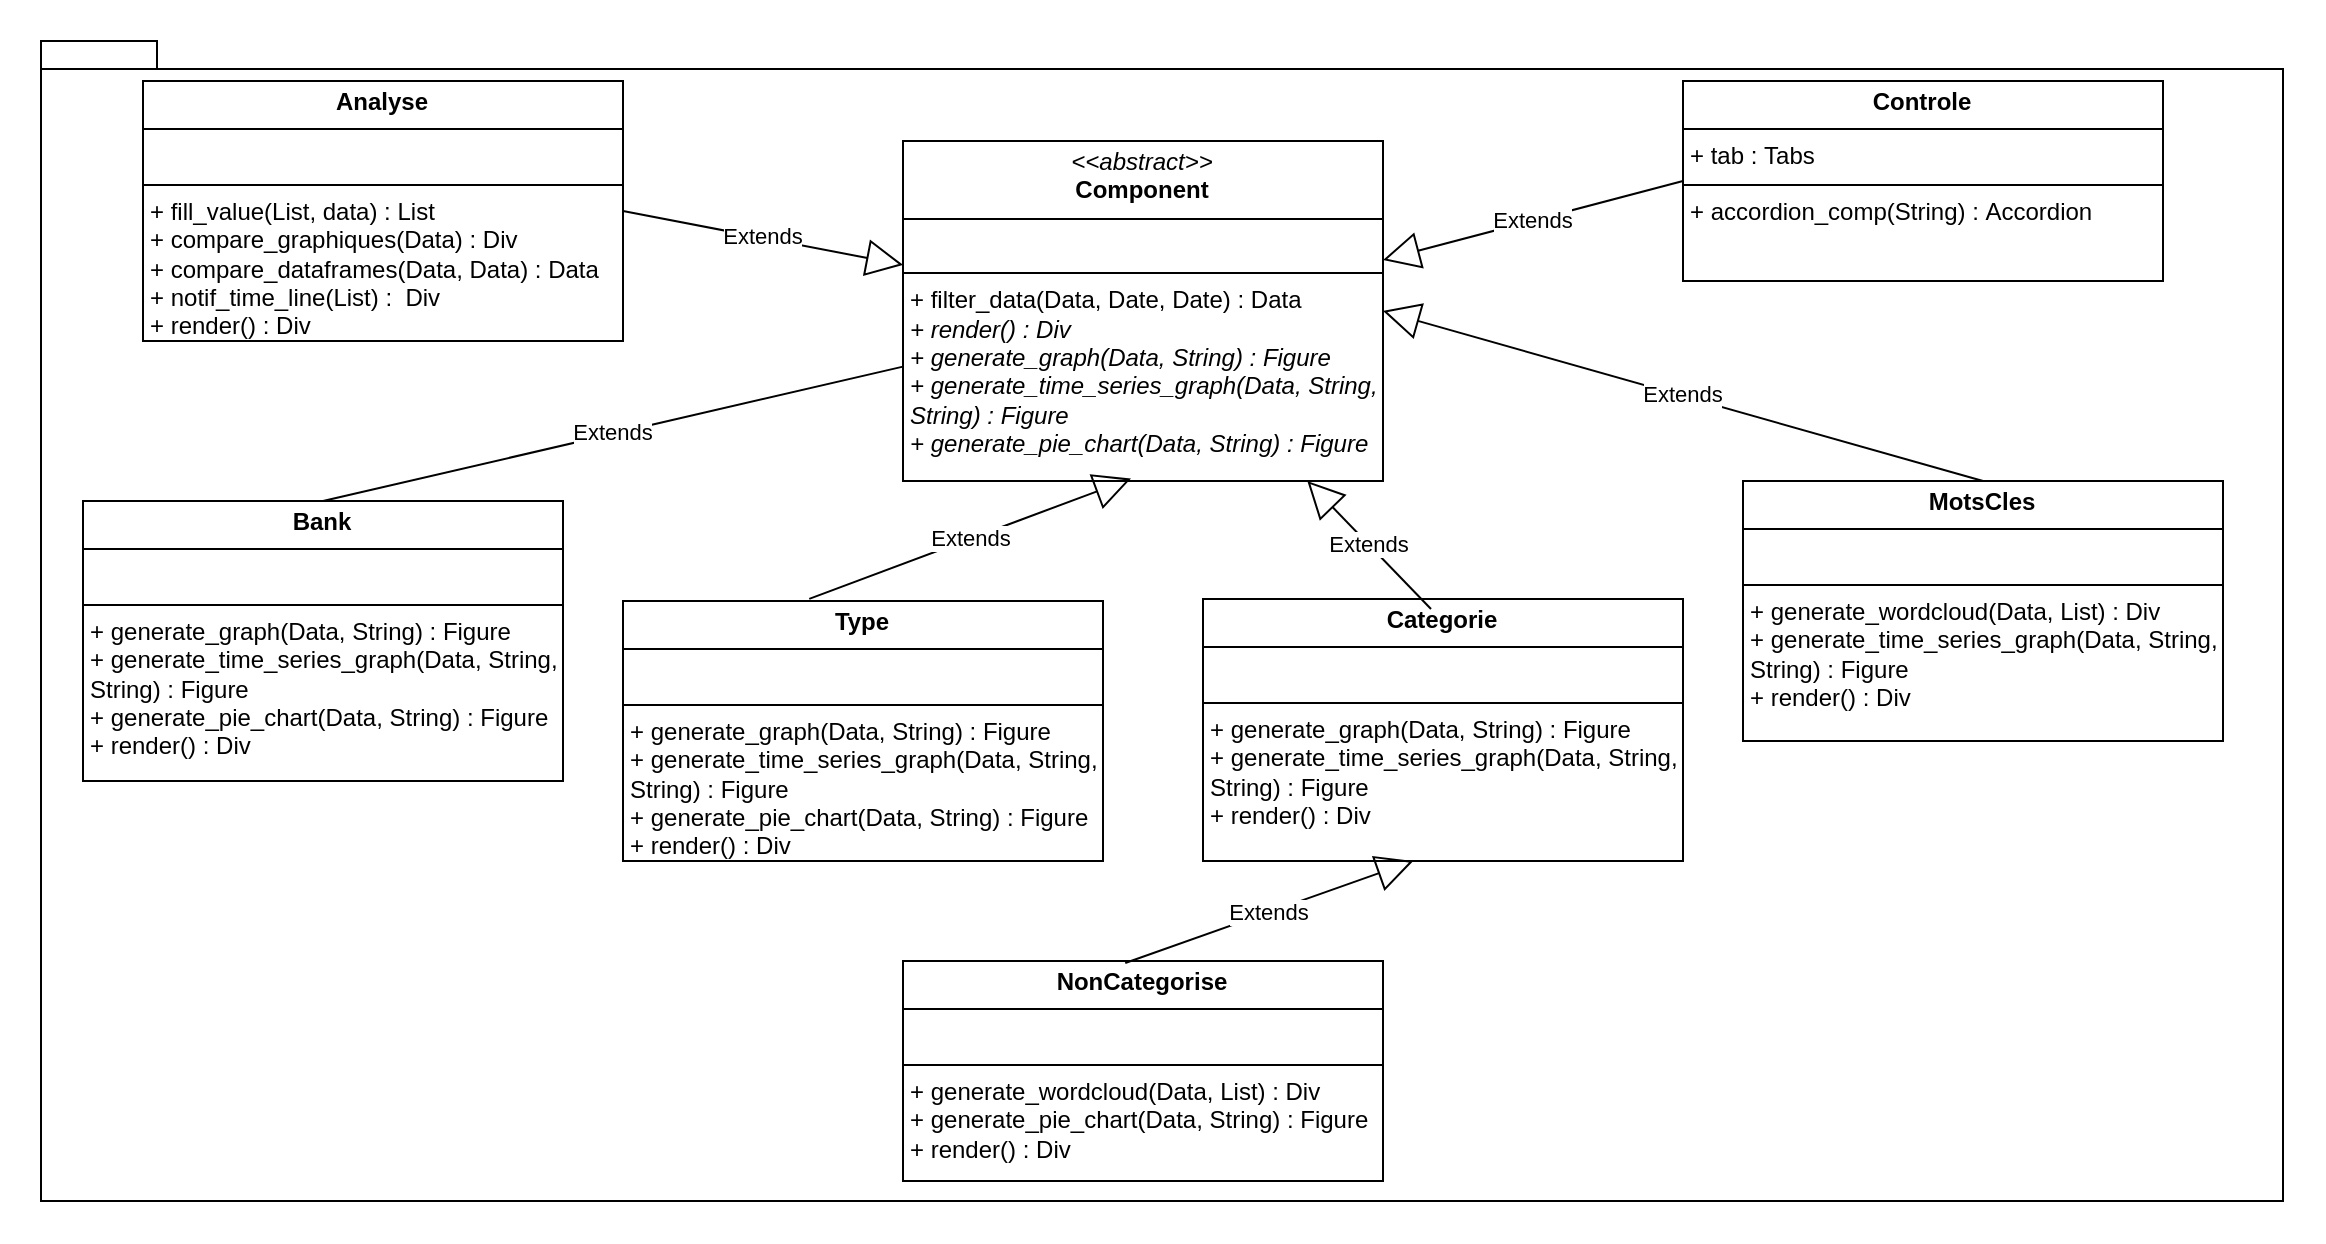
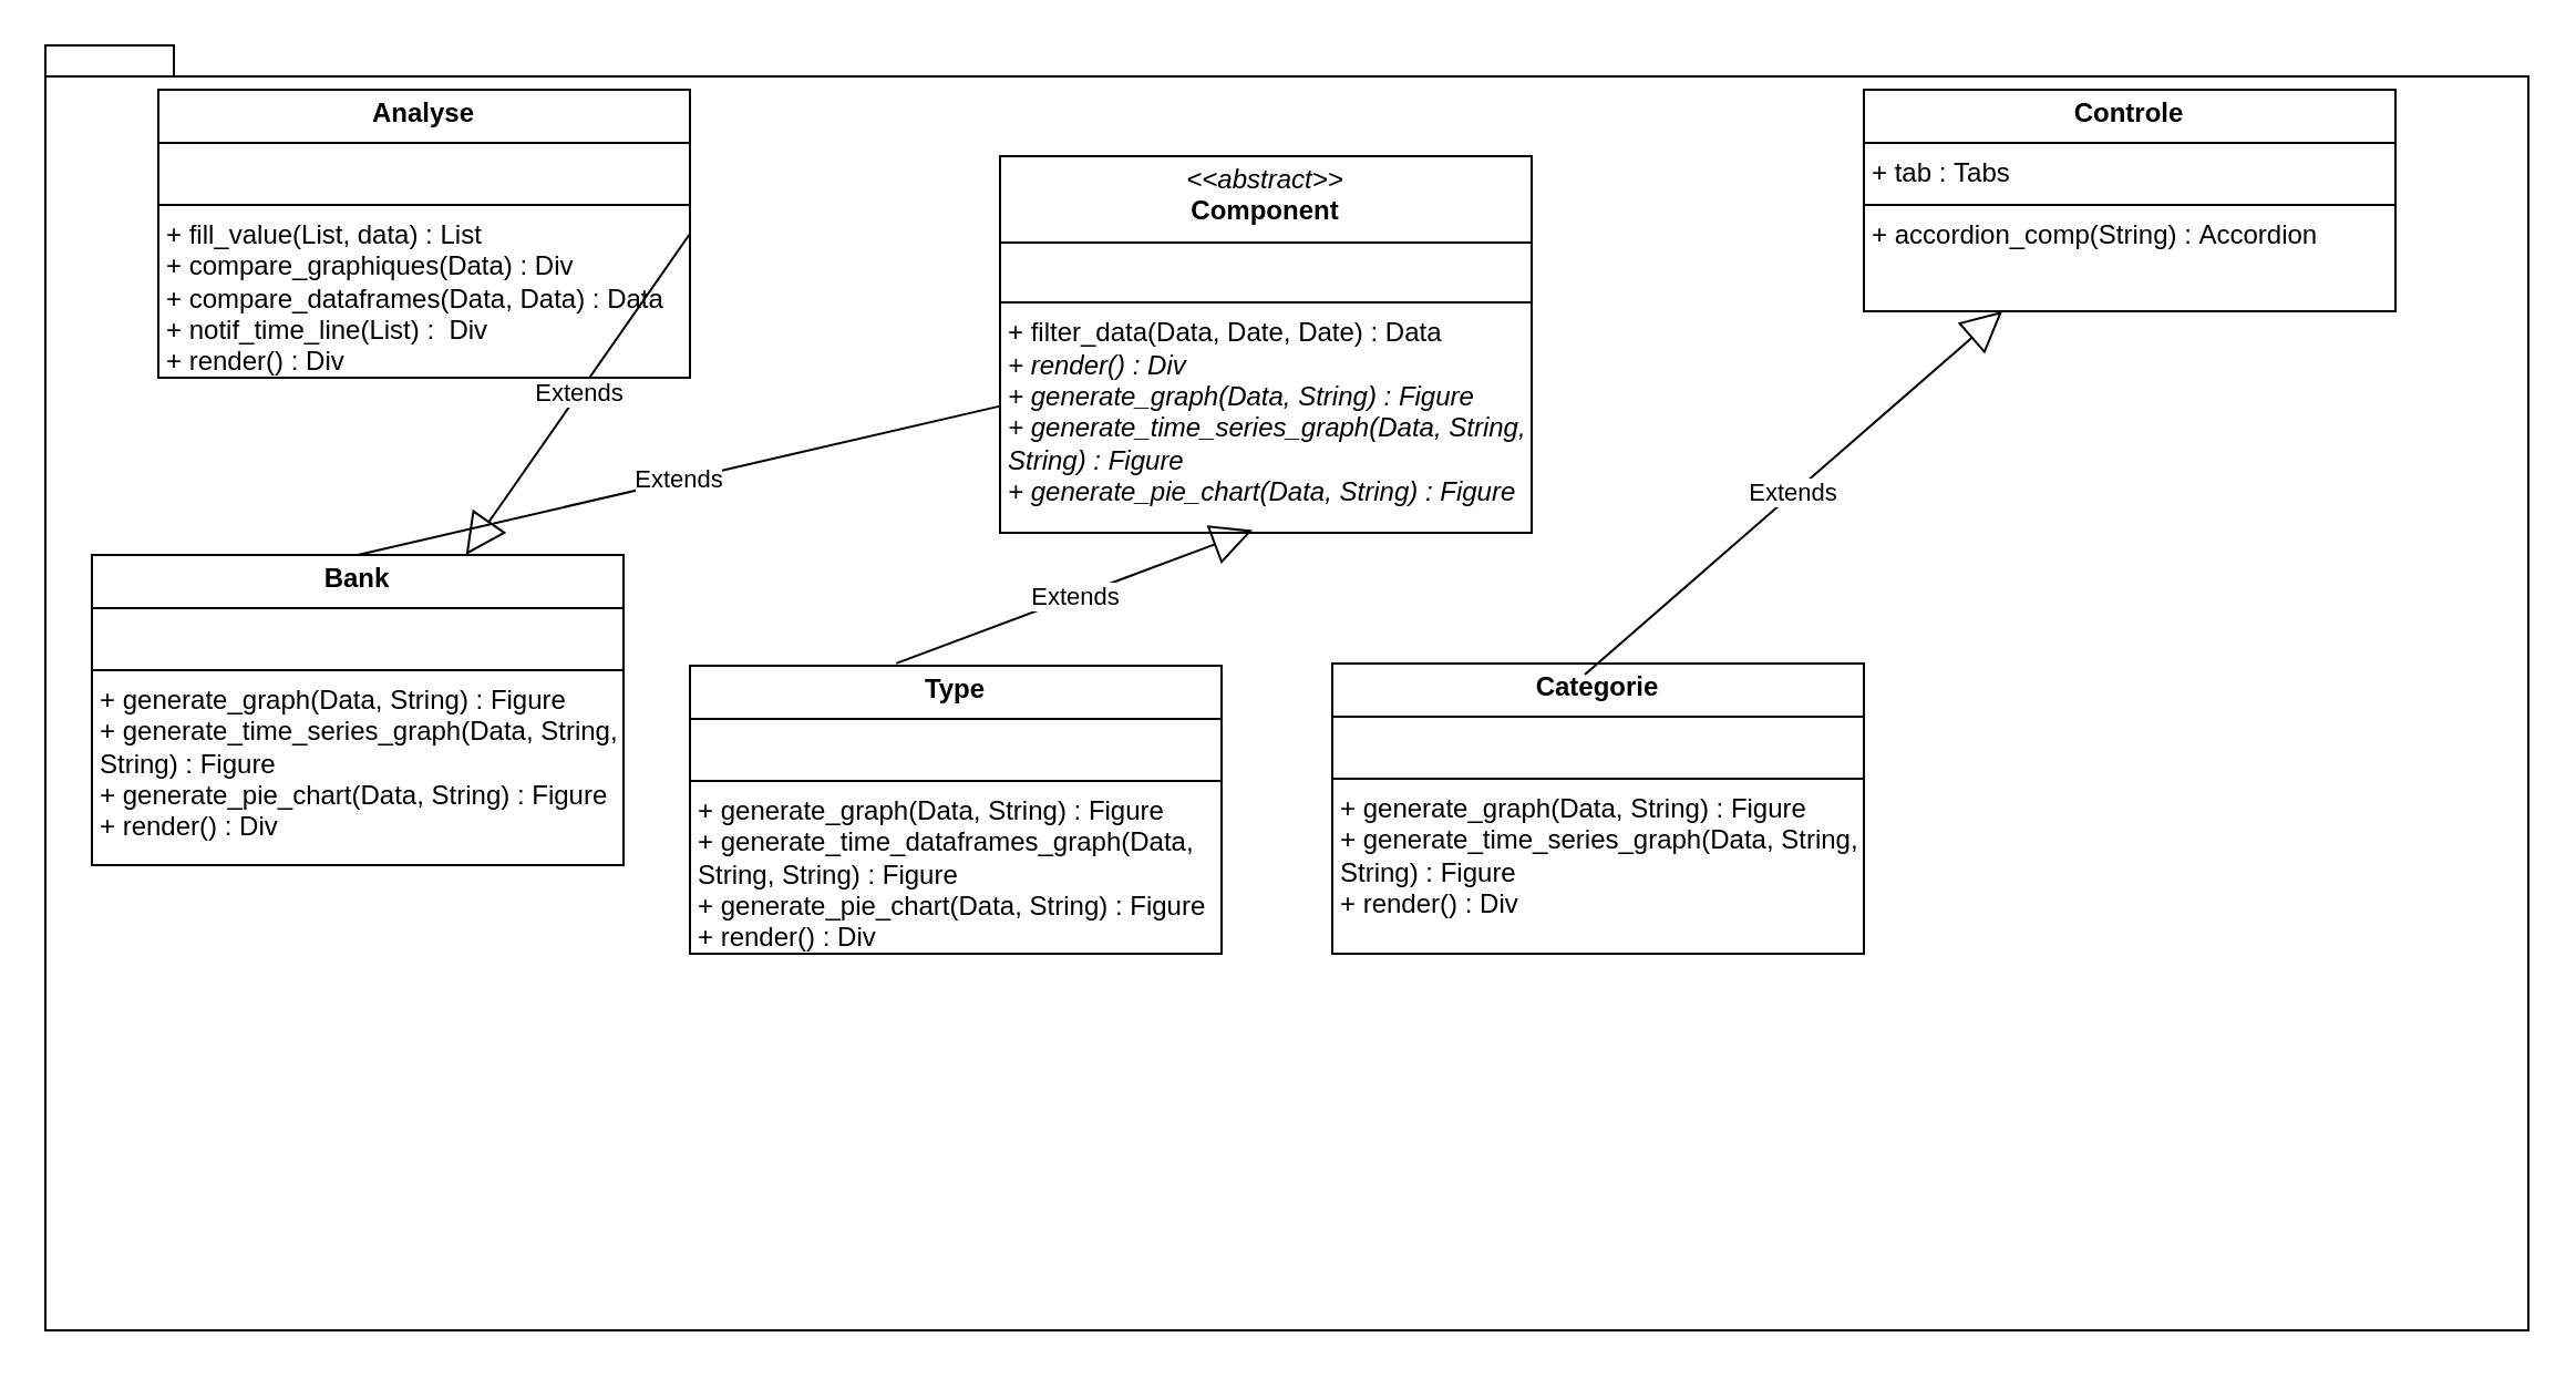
  <mxCell id="0" />
  <mxCell id="1" parent="0" />
  <mxCell id="2" value="" style="shape=folder;fontStyle=1;spacingTop=10;tabWidth=40;tabHeight=14;tabPosition=left;html=1;whiteSpace=wrap;" vertex="1" parent="1"><mxGeometry x="20" width="1121" height="580" as="geometry" y="20" /></mxCell>
  <mxCell id="3" value="&lt;p style=&quot;margin:0px;margin-top:4px;text-align:center;&quot;&gt;&lt;i&gt;&amp;lt;&amp;lt;abstract&amp;gt;&amp;gt;&lt;/i&gt;&lt;br&gt;&lt;b&gt;Component&lt;/b&gt;&lt;/p&gt;&lt;hr size=&quot;1&quot; style=&quot;border-style:solid;&quot;&gt;&lt;p style=&quot;margin:0px;margin-left:4px;&quot;&gt;&lt;br&gt;&lt;/p&gt;&lt;hr size=&quot;1&quot; style=&quot;border-style:solid;&quot;&gt;&lt;p style=&quot;margin: 0px 0px 0px 4px;&quot;&gt;+&amp;nbsp;filter_data(Data, Date, Date) : Data&lt;/p&gt;&lt;p style=&quot;margin:0px;margin-left:4px;&quot;&gt;&lt;i&gt;+ render() : Div&lt;/i&gt;&lt;/p&gt;&lt;p style=&quot;margin:0px;margin-left:4px;&quot;&gt;&lt;i style=&quot;background-color: initial;&quot;&gt;+ generate_graph(Data, String) : Figure&lt;/i&gt;&lt;br&gt;&lt;/p&gt;&lt;p style=&quot;margin: 0px 0px 0px 4px;&quot;&gt;&lt;i&gt;+&amp;nbsp;generate_time_series_graph(Data, String, String) : Figure&lt;/i&gt;&lt;/p&gt;&lt;p style=&quot;margin: 0px 0px 0px 4px;&quot;&gt;&lt;i&gt;+&amp;nbsp;generate_pie_chart(Data, String) : Figure&lt;/i&gt;&lt;/p&gt;" style="verticalAlign=top;align=left;overflow=fill;html=1;whiteSpace=wrap;" vertex="1" parent="1"><mxGeometry x="451" y="70" width="240" height="170" as="geometry" /></mxCell>
  <mxCell id="4" value="&lt;p style=&quot;margin:0px;margin-top:4px;text-align:center;&quot;&gt;&lt;b&gt;Analyse&lt;/b&gt;&lt;/p&gt;&lt;hr size=&quot;1&quot; style=&quot;border-style:solid;&quot;&gt;&lt;p style=&quot;margin:0px;margin-left:4px;&quot;&gt;&lt;br&gt;&lt;/p&gt;&lt;hr size=&quot;1&quot; style=&quot;border-style:solid;&quot;&gt;&lt;p style=&quot;margin:0px;margin-left:4px;&quot;&gt;+ fill_value(List, data) : List&lt;/p&gt;&lt;p style=&quot;margin:0px;margin-left:4px;&quot;&gt;+&amp;nbsp;compare_graphiques(Data) : Div&lt;/p&gt;&lt;p style=&quot;margin:0px;margin-left:4px;&quot;&gt;+&amp;nbsp;compare_dataframes(Data, Data) : Data&lt;/p&gt;&lt;p style=&quot;margin:0px;margin-left:4px;&quot;&gt;+&amp;nbsp;notif_time_line(List) :&amp;nbsp; Div&lt;/p&gt;&lt;p style=&quot;margin:0px;margin-left:4px;&quot;&gt;+ render() : Div&lt;br&gt;&lt;/p&gt;" style="verticalAlign=top;align=left;overflow=fill;html=1;whiteSpace=wrap;" vertex="1" parent="1"><mxGeometry x="71" y="40" width="240" height="130" as="geometry" /></mxCell>
  <mxCell id="5" value="&lt;p style=&quot;margin:0px;margin-top:4px;text-align:center;&quot;&gt;&lt;b&gt;Bank&lt;/b&gt;&lt;/p&gt;&lt;hr size=&quot;1&quot; style=&quot;border-style:solid;&quot;&gt;&lt;p style=&quot;margin:0px;margin-left:4px;&quot;&gt;&lt;br&gt;&lt;/p&gt;&lt;hr size=&quot;1&quot; style=&quot;border-style:solid;&quot;&gt;&lt;p style=&quot;margin:0px;margin-left:4px;&quot;&gt;+ generate_graph(Data, String) : Figure&lt;/p&gt;&lt;p style=&quot;margin:0px;margin-left:4px;&quot;&gt;+&amp;nbsp;generate_time_series_graph(Data, String, String) : Figure&lt;/p&gt;&lt;p style=&quot;margin:0px;margin-left:4px;&quot;&gt;+&amp;nbsp;generate_pie_chart(Data, String) : Figure&lt;/p&gt;&lt;p style=&quot;margin:0px;margin-left:4px;&quot;&gt;+ render() : Div&lt;br&gt;&lt;/p&gt;" style="verticalAlign=top;align=left;overflow=fill;html=1;whiteSpace=wrap;" vertex="1" parent="1"><mxGeometry x="41" y="250" width="240" height="140" as="geometry" /></mxCell>
  <mxCell id="6" value="&lt;p style=&quot;margin:0px;margin-top:4px;text-align:center;&quot;&gt;&lt;b&gt;Categorie&lt;/b&gt;&lt;/p&gt;&lt;hr size=&quot;1&quot; style=&quot;border-style:solid;&quot;&gt;&lt;p style=&quot;margin:0px;margin-left:4px;&quot;&gt;&lt;br&gt;&lt;/p&gt;&lt;hr size=&quot;1&quot; style=&quot;border-style:solid;&quot;&gt;&lt;p style=&quot;margin: 0px 0px 0px 4px;&quot;&gt;+ generate_graph(Data, String) : Figure&lt;/p&gt;&lt;p style=&quot;margin: 0px 0px 0px 4px;&quot;&gt;+&amp;nbsp;generate_time_series_graph(Data, String, String) : Figure&lt;/p&gt;&lt;p style=&quot;margin: 0px 0px 0px 4px;&quot;&gt;+ render() : Div&lt;/p&gt;&lt;div&gt;&lt;i&gt;&lt;br&gt;&lt;/i&gt;&lt;/div&gt;" style="verticalAlign=top;align=left;overflow=fill;html=1;whiteSpace=wrap;" vertex="1" parent="1"><mxGeometry x="601" y="299" width="240" height="131" as="geometry" /></mxCell>
- <mxCell id="7" value="&lt;p style=&quot;margin:0px;margin-top:4px;text-align:center;&quot;&gt;&lt;b&gt;MotsCles&lt;/b&gt;&lt;/p&gt;&lt;hr size=&quot;1&quot; style=&quot;border-style:solid;&quot;&gt;&lt;p style=&quot;margin:0px;margin-left:4px;&quot;&gt;&lt;br&gt;&lt;/p&gt;&lt;hr size=&quot;1&quot; style=&quot;border-style:solid;&quot;&gt;&lt;p style=&quot;margin: 0px 0px 0px 4px;&quot;&gt;+ generate_wordcloud(Data, List) : Div&lt;/p&gt;&lt;p style=&quot;margin: 0px 0px 0px 4px;&quot;&gt;+&amp;nbsp;generate_time_series_graph(Data, String, String) : Figure&lt;/p&gt;&lt;p style=&quot;margin: 0px 0px 0px 4px;&quot;&gt;+ render() : Div&lt;br&gt;&lt;/p&gt;" style="verticalAlign=top;align=left;overflow=fill;html=1;whiteSpace=wrap;" vertex="1" parent="1"><mxGeometry x="871" y="240" width="240" height="130" as="geometry" /></mxCell>
- <mxCell id="8" value="&lt;p style=&quot;margin:0px;margin-top:4px;text-align:center;&quot;&gt;&lt;b&gt;Type&lt;/b&gt;&lt;/p&gt;&lt;hr size=&quot;1&quot; style=&quot;border-style:solid;&quot;&gt;&lt;p style=&quot;margin:0px;margin-left:4px;&quot;&gt;&lt;br&gt;&lt;/p&gt;&lt;hr size=&quot;1&quot; style=&quot;border-style:solid;&quot;&gt;&lt;p style=&quot;margin: 0px 0px 0px 4px;&quot;&gt;+ generate_graph(Data, String) : Figure&lt;/p&gt;&lt;p style=&quot;margin: 0px 0px 0px 4px;&quot;&gt;+&amp;nbsp;generate_time_series_graph(Data, String, String) : Figure&lt;/p&gt;&lt;p style=&quot;margin: 0px 0px 0px 4px;&quot;&gt;+&amp;nbsp;generate_pie_chart(Data, String) : Figure&lt;/p&gt;&lt;p style=&quot;margin: 0px 0px 0px 4px;&quot;&gt;+ render() : Div&lt;br&gt;&lt;/p&gt;" style="verticalAlign=top;align=left;overflow=fill;html=1;whiteSpace=wrap;" vertex="1" parent="1"><mxGeometry x="311" y="300" width="240" height="130" as="geometry" /></mxCell>
+ <mxCell id="8" value="&lt;p style=&quot;margin:0px;margin-top:4px;text-align:center;&quot;&gt;&lt;b&gt;Type&lt;/b&gt;&lt;/p&gt;&lt;hr size=&quot;1&quot; style=&quot;border-style:solid;&quot;&gt;&lt;p style=&quot;margin:0px;margin-left:4px;&quot;&gt;&lt;br&gt;&lt;/p&gt;&lt;hr size=&quot;1&quot; style=&quot;border-style:solid;&quot;&gt;&lt;p style=&quot;margin: 0px 0px 0px 4px;&quot;&gt;+ generate_graph(Data, String) : Figure&lt;/p&gt;&lt;p style=&quot;margin: 0px 0px 0px 4px;&quot;&gt;+&amp;nbsp;generate_time_dataframes_graph(Data, String, String) : Figure&lt;/p&gt;&lt;p style=&quot;margin: 0px 0px 0px 4px;&quot;&gt;+&amp;nbsp;generate_pie_chart(Data, String) : Figure&lt;/p&gt;&lt;p style=&quot;margin: 0px 0px 0px 4px;&quot;&gt;+ render() : Div&lt;br&gt;&lt;/p&gt;" style="verticalAlign=top;align=left;overflow=fill;html=1;whiteSpace=wrap;" vertex="1" parent="1"><mxGeometry x="311" y="300" width="240" height="130" as="geometry" /></mxCell>
  <mxCell id="9" value="&lt;p style=&quot;margin:0px;margin-top:4px;text-align:center;&quot;&gt;&lt;b&gt;Controle&lt;/b&gt;&lt;/p&gt;&lt;hr size=&quot;1&quot; style=&quot;border-style:solid;&quot;&gt;&lt;p style=&quot;margin:0px;margin-left:4px;&quot;&gt;+ tab :&amp;nbsp;Tabs&lt;/p&gt;&lt;hr size=&quot;1&quot; style=&quot;border-style:solid;&quot;&gt;&lt;p style=&quot;margin:0px;margin-left:4px;&quot;&gt;+&amp;nbsp;&lt;span style=&quot;background-color: initial;&quot;&gt;accordion_comp(String) :&amp;nbsp;&lt;/span&gt;&lt;span style=&quot;background-color: initial;&quot;&gt;Accordion&lt;/span&gt;&lt;br&gt;&lt;/p&gt;" style="verticalAlign=top;align=left;overflow=fill;html=1;whiteSpace=wrap;" vertex="1" parent="1"><mxGeometry x="841" y="40" width="240" height="100" as="geometry" /></mxCell>
- <mxCell id="10" value="&lt;p style=&quot;margin:0px;margin-top:4px;text-align:center;&quot;&gt;&lt;b&gt;NonCategorise&lt;/b&gt;&lt;/p&gt;&lt;hr size=&quot;1&quot; style=&quot;border-style:solid;&quot;&gt;&lt;p style=&quot;margin:0px;margin-left:4px;&quot;&gt;&lt;br&gt;&lt;/p&gt;&lt;hr size=&quot;1&quot; style=&quot;border-style:solid;&quot;&gt;&lt;p style=&quot;margin: 0px 0px 0px 4px;&quot;&gt;+ generate_wordcloud(Data, List) : Div&lt;/p&gt;&lt;p style=&quot;margin:0px;margin-left:4px;&quot;&gt;+&amp;nbsp;generate_pie_chart(Data, String) : Figure&lt;br&gt;&lt;/p&gt;&lt;p style=&quot;margin:0px;margin-left:4px;&quot;&gt;+ render() : Div&lt;br&gt;&lt;/p&gt;" style="verticalAlign=top;align=left;overflow=fill;html=1;whiteSpace=wrap;" vertex="1" parent="1"><mxGeometry x="451" y="480" width="240" height="110" as="geometry" /></mxCell>
  <mxCell id="11" value="Extends" style="endArrow=none;endSize=16;endFill=0;html=1;rounded=0;exitX=0.5;exitY=0;exitDx=0;exitDy=0;" edge="1" parent="1" source="5" target="3"><mxGeometry width="160" relative="1" as="geometry"><mxPoint x="206" y="220" as="sourcePoint" /><mxPoint x="366" y="220" as="targetPoint" /></mxGeometry></mxCell>
  <mxCell id="12" value="Extends" style="endArrow=block;endSize=16;endFill=0;html=1;rounded=0;exitX=0.388;exitY=-0.008;exitDx=0;exitDy=0;exitPerimeter=0;entryX=0.475;entryY=0.993;entryDx=0;entryDy=0;entryPerimeter=0;" edge="1" parent="1" source="8" target="3"><mxGeometry width="160" relative="1" as="geometry"><mxPoint x="366" y="260" as="sourcePoint" /><mxPoint x="656" y="182" as="targetPoint" /></mxGeometry></mxCell>
- <mxCell id="13" value="Extends" style="endArrow=block;endSize=16;endFill=0;html=1;rounded=0;exitX=0.475;exitY=0.038;exitDx=0;exitDy=0;exitPerimeter=0;" edge="1" parent="1" source="6" target="3"><mxGeometry width="160" relative="1" as="geometry"><mxPoint x="676" y="248" as="sourcePoint" /><mxPoint x="966" y="170" as="targetPoint" /></mxGeometry></mxCell>
- <mxCell id="14" value="Extends" style="endArrow=block;endSize=16;endFill=0;html=1;rounded=0;entryX=1;entryY=0.5;entryDx=0;entryDy=0;exitX=0.5;exitY=0;exitDx=0;exitDy=0;" edge="1" parent="1" source="7" target="3"><mxGeometry width="160" relative="1" as="geometry"><mxPoint x="786" y="170" as="sourcePoint" /><mxPoint x="1076" y="92" as="targetPoint" /></mxGeometry></mxCell>
- <mxCell id="15" value="Extends" style="endArrow=block;endSize=16;endFill=0;html=1;rounded=0;exitX=1;exitY=0.5;exitDx=0;exitDy=0;" edge="1" parent="1" source="4" target="3"><mxGeometry width="160" relative="1" as="geometry"><mxPoint x="291" y="148" as="sourcePoint" /><mxPoint x="581" y="70" as="targetPoint" /></mxGeometry></mxCell>
- <mxCell id="16" value="Extends" style="endArrow=block;endSize=16;endFill=0;html=1;rounded=0;exitX=0;exitY=0.5;exitDx=0;exitDy=0;entryX=1;entryY=0.35;entryDx=0;entryDy=0;entryPerimeter=0;" edge="1" parent="1" source="9" target="3"><mxGeometry width="160" relative="1" as="geometry"><mxPoint x="686" y="210" as="sourcePoint" /><mxPoint x="976" y="132" as="targetPoint" /></mxGeometry></mxCell>
- <mxCell id="17" value="Extends" style="endArrow=block;endSize=16;endFill=0;html=1;rounded=0;exitX=0.463;exitY=0.009;exitDx=0;exitDy=0;exitPerimeter=0;entryX=0.438;entryY=1;entryDx=0;entryDy=0;entryPerimeter=0;" edge="1" parent="1" source="10" target="6"><mxGeometry width="160" relative="1" as="geometry"><mxPoint x="616" y="458" as="sourcePoint" /><mxPoint x="906" y="380" as="targetPoint" /></mxGeometry></mxCell>
+ <mxCell id="13" value="Extends" style="endArrow=block;endSize=16;endFill=0;html=1;rounded=0;exitX=0.475;exitY=0.038;exitDx=0;exitDy=0;exitPerimeter=0;" edge="1" parent="1" source="6" target="9"><mxGeometry width="160" relative="1" as="geometry"><mxPoint x="676" y="248" as="sourcePoint" /><mxPoint x="966" y="170" as="targetPoint" /></mxGeometry></mxCell>
+ <mxCell id="15" value="Extends" style="endArrow=block;endSize=16;endFill=0;html=1;rounded=0;exitX=1;exitY=0.5;exitDx=0;exitDy=0;" edge="1" parent="1" source="4" target="5"><mxGeometry width="160" relative="1" as="geometry"><mxPoint x="291" y="148" as="sourcePoint" /><mxPoint x="581" y="70" as="targetPoint" /></mxGeometry></mxCell>
